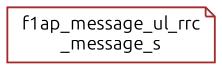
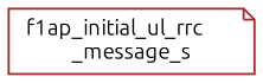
  digraph {
    rankdir=LR
    fontname=Ubuntu
-   n1 [color=brown fillcolor=white fontname=Ubuntu fontsize=10 height=0.2 label="f1ap_message_ul_rrc\l_message_s" shape=note style=filled width=0.4]
+   n1 [color=brown fillcolor=white fontname=Ubuntu fontsize=10 height=0.2 label="f1ap_initial_ul_rrc\l_message_s" shape=note style=filled width=0.4]
  }
